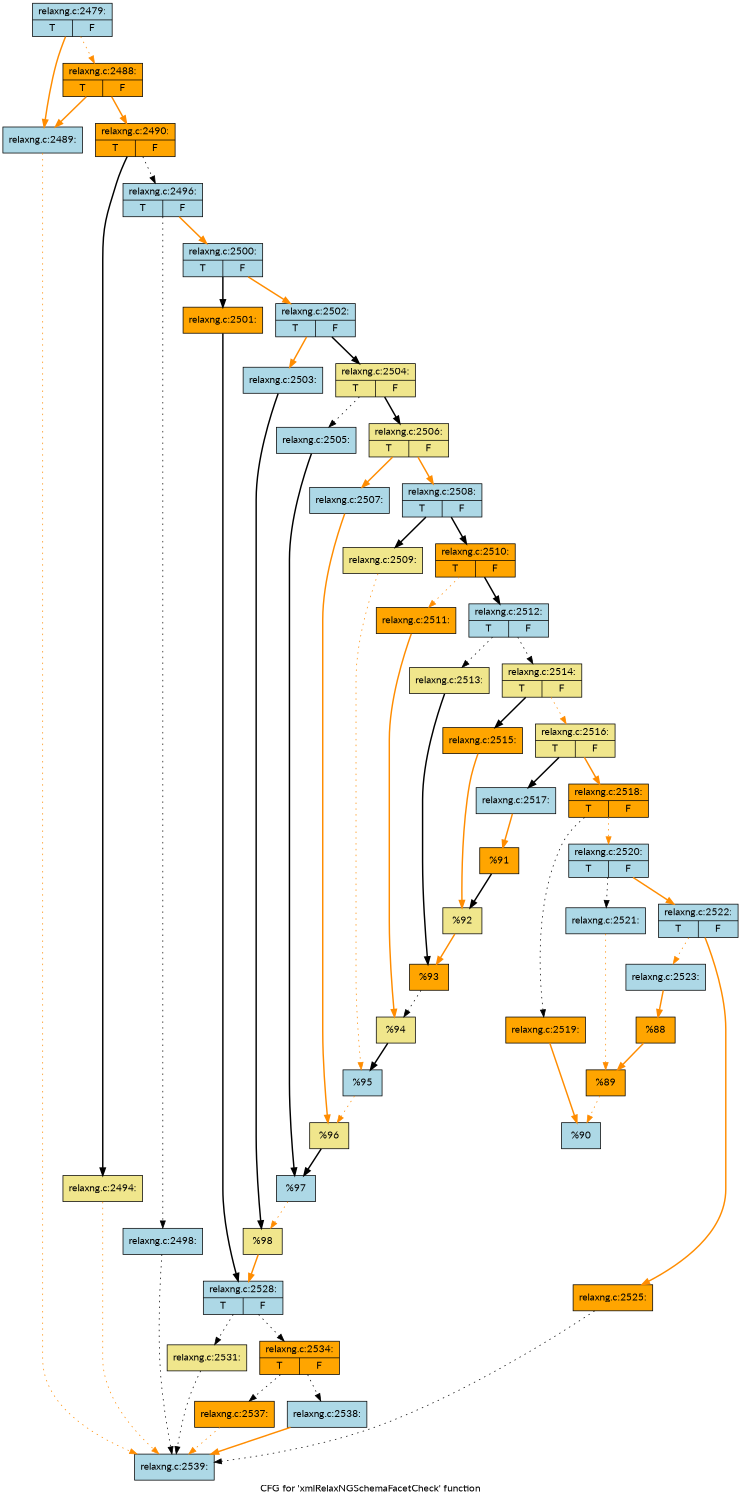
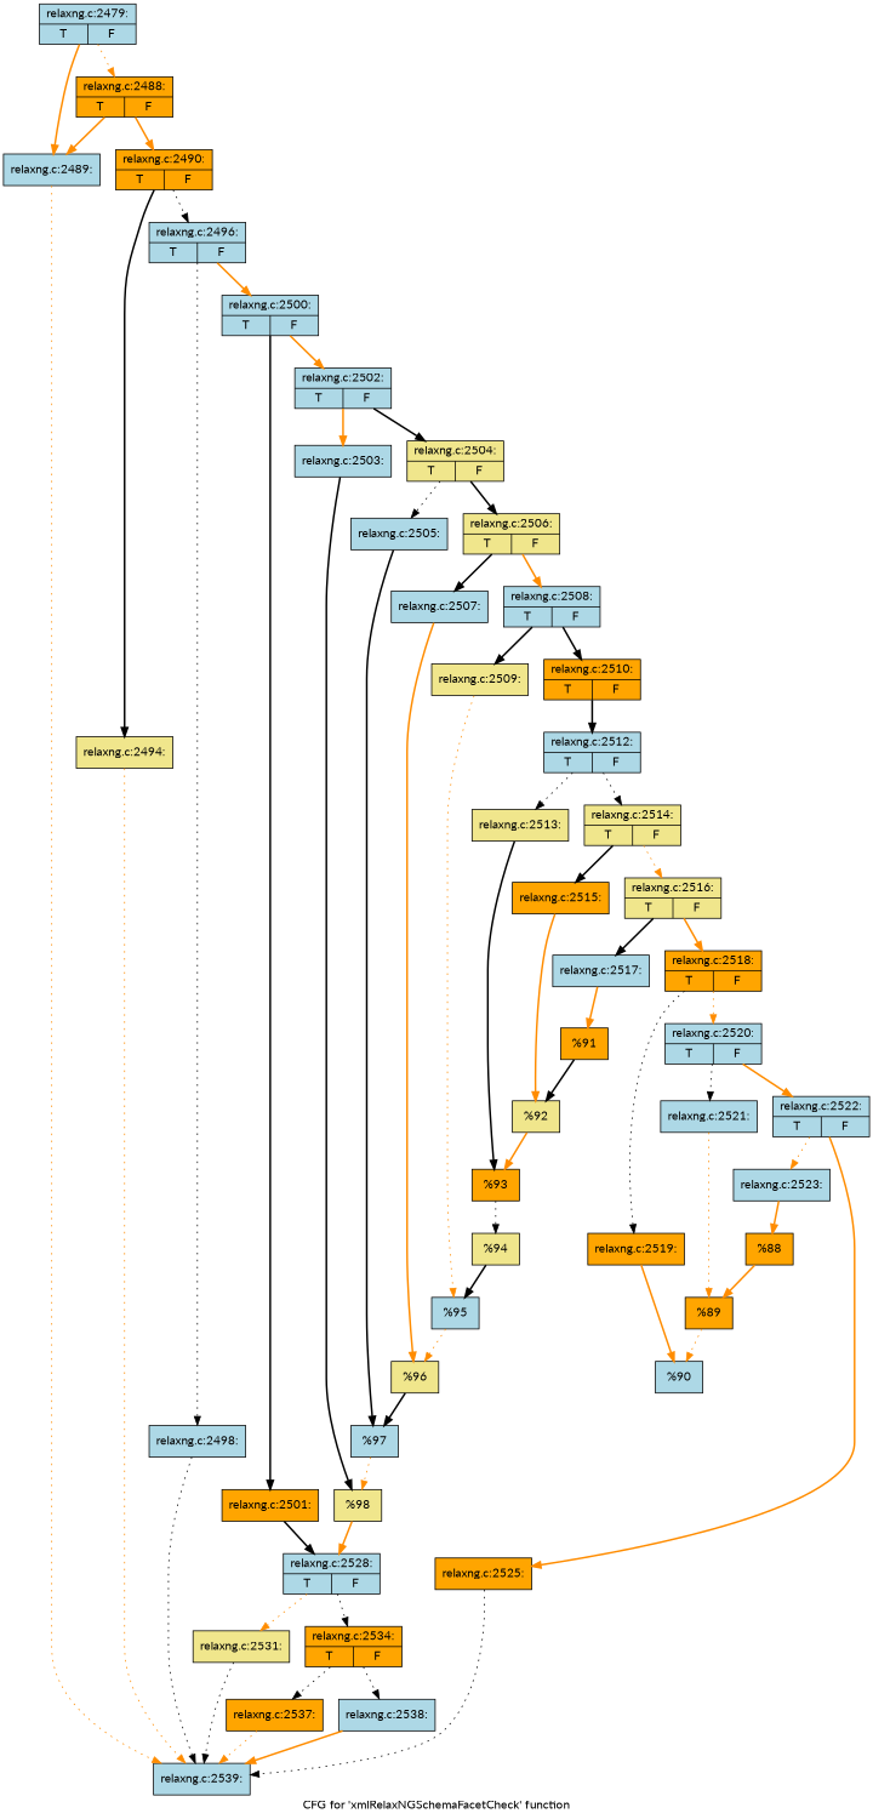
  digraph {
    fontname=Lato
    label="CFG for 'xmlRelaxNGSchemaFacetCheck' function"
    node [fillcolor=lightblue fontname=Lato shape=record style=filled]
    edge [color=darkorange fontname=Lato style=bold]
    n1 [label="{relaxng.c:2479:|{<s0>T|<s1>F}}"]
    n2 [label="{relaxng.c:2489:}"]
    n3 [fillcolor=orange label="{relaxng.c:2488:|{<s0>T|<s1>F}}"]
    n4 [label="{relaxng.c:2539:}"]
    n5 [fillcolor=orange label="{relaxng.c:2490:|{<s0>T|<s1>F}}"]
    n6 [fillcolor=khaki label="{relaxng.c:2494:}"]
    n7 [label="{relaxng.c:2496:|{<s0>T|<s1>F}}"]
    n8 [label="{relaxng.c:2498:}"]
    n9 [label="{relaxng.c:2500:|{<s0>T|<s1>F}}"]
    n10 [fillcolor=orange label="{relaxng.c:2501:}"]
    n11 [label="{relaxng.c:2502:|{<s0>T|<s1>F}}"]
    n12 [label="{relaxng.c:2528:|{<s0>T|<s1>F}}"]
    n13 [label="{relaxng.c:2503:}"]
    n14 [fillcolor=khaki label="{relaxng.c:2504:|{<s0>T|<s1>F}}"]
    n15 [fillcolor=khaki label="{relaxng.c:2531:}"]
    n16 [fillcolor=orange label="{relaxng.c:2534:|{<s0>T|<s1>F}}"]
    n17 [fillcolor=khaki label="{%98}"]
    n18 [label="{relaxng.c:2505:}"]
    n19 [fillcolor=khaki label="{relaxng.c:2506:|{<s0>T|<s1>F}}"]
    n20 [fillcolor=orange label="{relaxng.c:2537:}"]
    n21 [label="{relaxng.c:2538:}"]
    n22 [label="{%97}"]
    n23 [label="{relaxng.c:2507:}"]
    n24 [label="{relaxng.c:2508:|{<s0>T|<s1>F}}"]
    n25 [fillcolor=khaki label="{%96}"]
    n26 [fillcolor=khaki label="{relaxng.c:2509:}"]
    n27 [fillcolor=orange label="{relaxng.c:2510:|{<s0>T|<s1>F}}"]
    n28 [label="{%95}"]
-   n29 [fillcolor=orange label="{relaxng.c:2511:}"]
    n30 [label="{relaxng.c:2512:|{<s0>T|<s1>F}}"]
    n31 [fillcolor=khaki label="{%94}"]
    n32 [fillcolor=khaki label="{relaxng.c:2513:}"]
    n33 [fillcolor=khaki label="{relaxng.c:2514:|{<s0>T|<s1>F}}"]
    n34 [fillcolor=orange label="{%93}"]
    n35 [fillcolor=orange label="{relaxng.c:2515:}"]
    n36 [fillcolor=khaki label="{relaxng.c:2516:|{<s0>T|<s1>F}}"]
    n37 [fillcolor=khaki label="{%92}"]
    n38 [label="{relaxng.c:2517:}"]
    n39 [fillcolor=orange label="{relaxng.c:2518:|{<s0>T|<s1>F}}"]
    n40 [fillcolor=orange label="{%91}"]
    n41 [fillcolor=orange label="{relaxng.c:2519:}"]
    n42 [label="{relaxng.c:2520:|{<s0>T|<s1>F}}"]
    n43 [label="{%90}"]
    n44 [label="{relaxng.c:2521:}"]
    n45 [label="{relaxng.c:2522:|{<s0>T|<s1>F}}"]
    n46 [fillcolor=orange label="{%89}"]
    n47 [label="{relaxng.c:2523:}"]
    n48 [fillcolor=orange label="{relaxng.c:2525:}"]
    n49 [fillcolor=orange label="{%88}"]
    n1 -> n2
    n1 -> n3 [style=dotted]
    n2 -> n4 [style=dotted]
    n3 -> n2
    n3 -> n5
    n5 -> n6 [color=black]
    n5 -> n7 [color=black style=dotted]
    n6 -> n4 [style=dotted]
    n7 -> n8 [color=black style=dotted]
    n7 -> n9
    n8 -> n4 [color=black style=dotted]
    n9 -> n10 [color=black]
    n9 -> n11
    n10 -> n12 [color=black]
    n11 -> n13
    n11 -> n14 [color=black]
-   n12 -> n15 [color=black style=dotted]
+   n12 -> n15 [style=dotted]
    n12 -> n16 [color=black style=dotted]
    n13 -> n17 [color=black]
    n14 -> n18 [color=black style=dotted]
    n14 -> n19 [color=black]
    n15 -> n4 [color=black style=dotted]
    n16 -> n20 [color=black style=dotted]
    n16 -> n21 [color=black style=dotted]
    n17 -> n12
    n18 -> n22 [color=black]
-   n19 -> n23
+   n19 -> n23 [color=black]
    n19 -> n24
    n20 -> n4 [style=dotted]
    n21 -> n4
    n22 -> n17 [style=dotted]
    n23 -> n25
    n24 -> n26 [color=black]
    n24 -> n27 [color=black]
    n25 -> n22 [color=black]
    n26 -> n28 [style=dotted]
-   n27 -> n29 [style=dotted]
    n27 -> n30 [color=black]
    n28 -> n25 [style=dotted]
-   n29 -> n31
    n30 -> n32 [color=black style=dotted]
    n30 -> n33 [color=black style=dotted]
    n31 -> n28 [color=black]
    n32 -> n34 [color=black]
    n33 -> n35 [color=black]
    n33 -> n36 [style=dotted]
    n34 -> n31 [color=black style=dotted]
    n35 -> n37
    n36 -> n38 [color=black]
    n36 -> n39
    n37 -> n34
    n38 -> n40
    n39 -> n41 [color=black style=dotted]
    n39 -> n42 [style=dotted]
    n40 -> n37 [color=black]
    n41 -> n43
    n42 -> n44 [color=black style=dotted]
    n42 -> n45
    n44 -> n46 [style=dotted]
    n45 -> n47 [style=dotted]
    n45 -> n48
    n46 -> n43 [style=dotted]
    n47 -> n49
    n48 -> n4 [color=black style=dotted]
    n49 -> n46
  }
